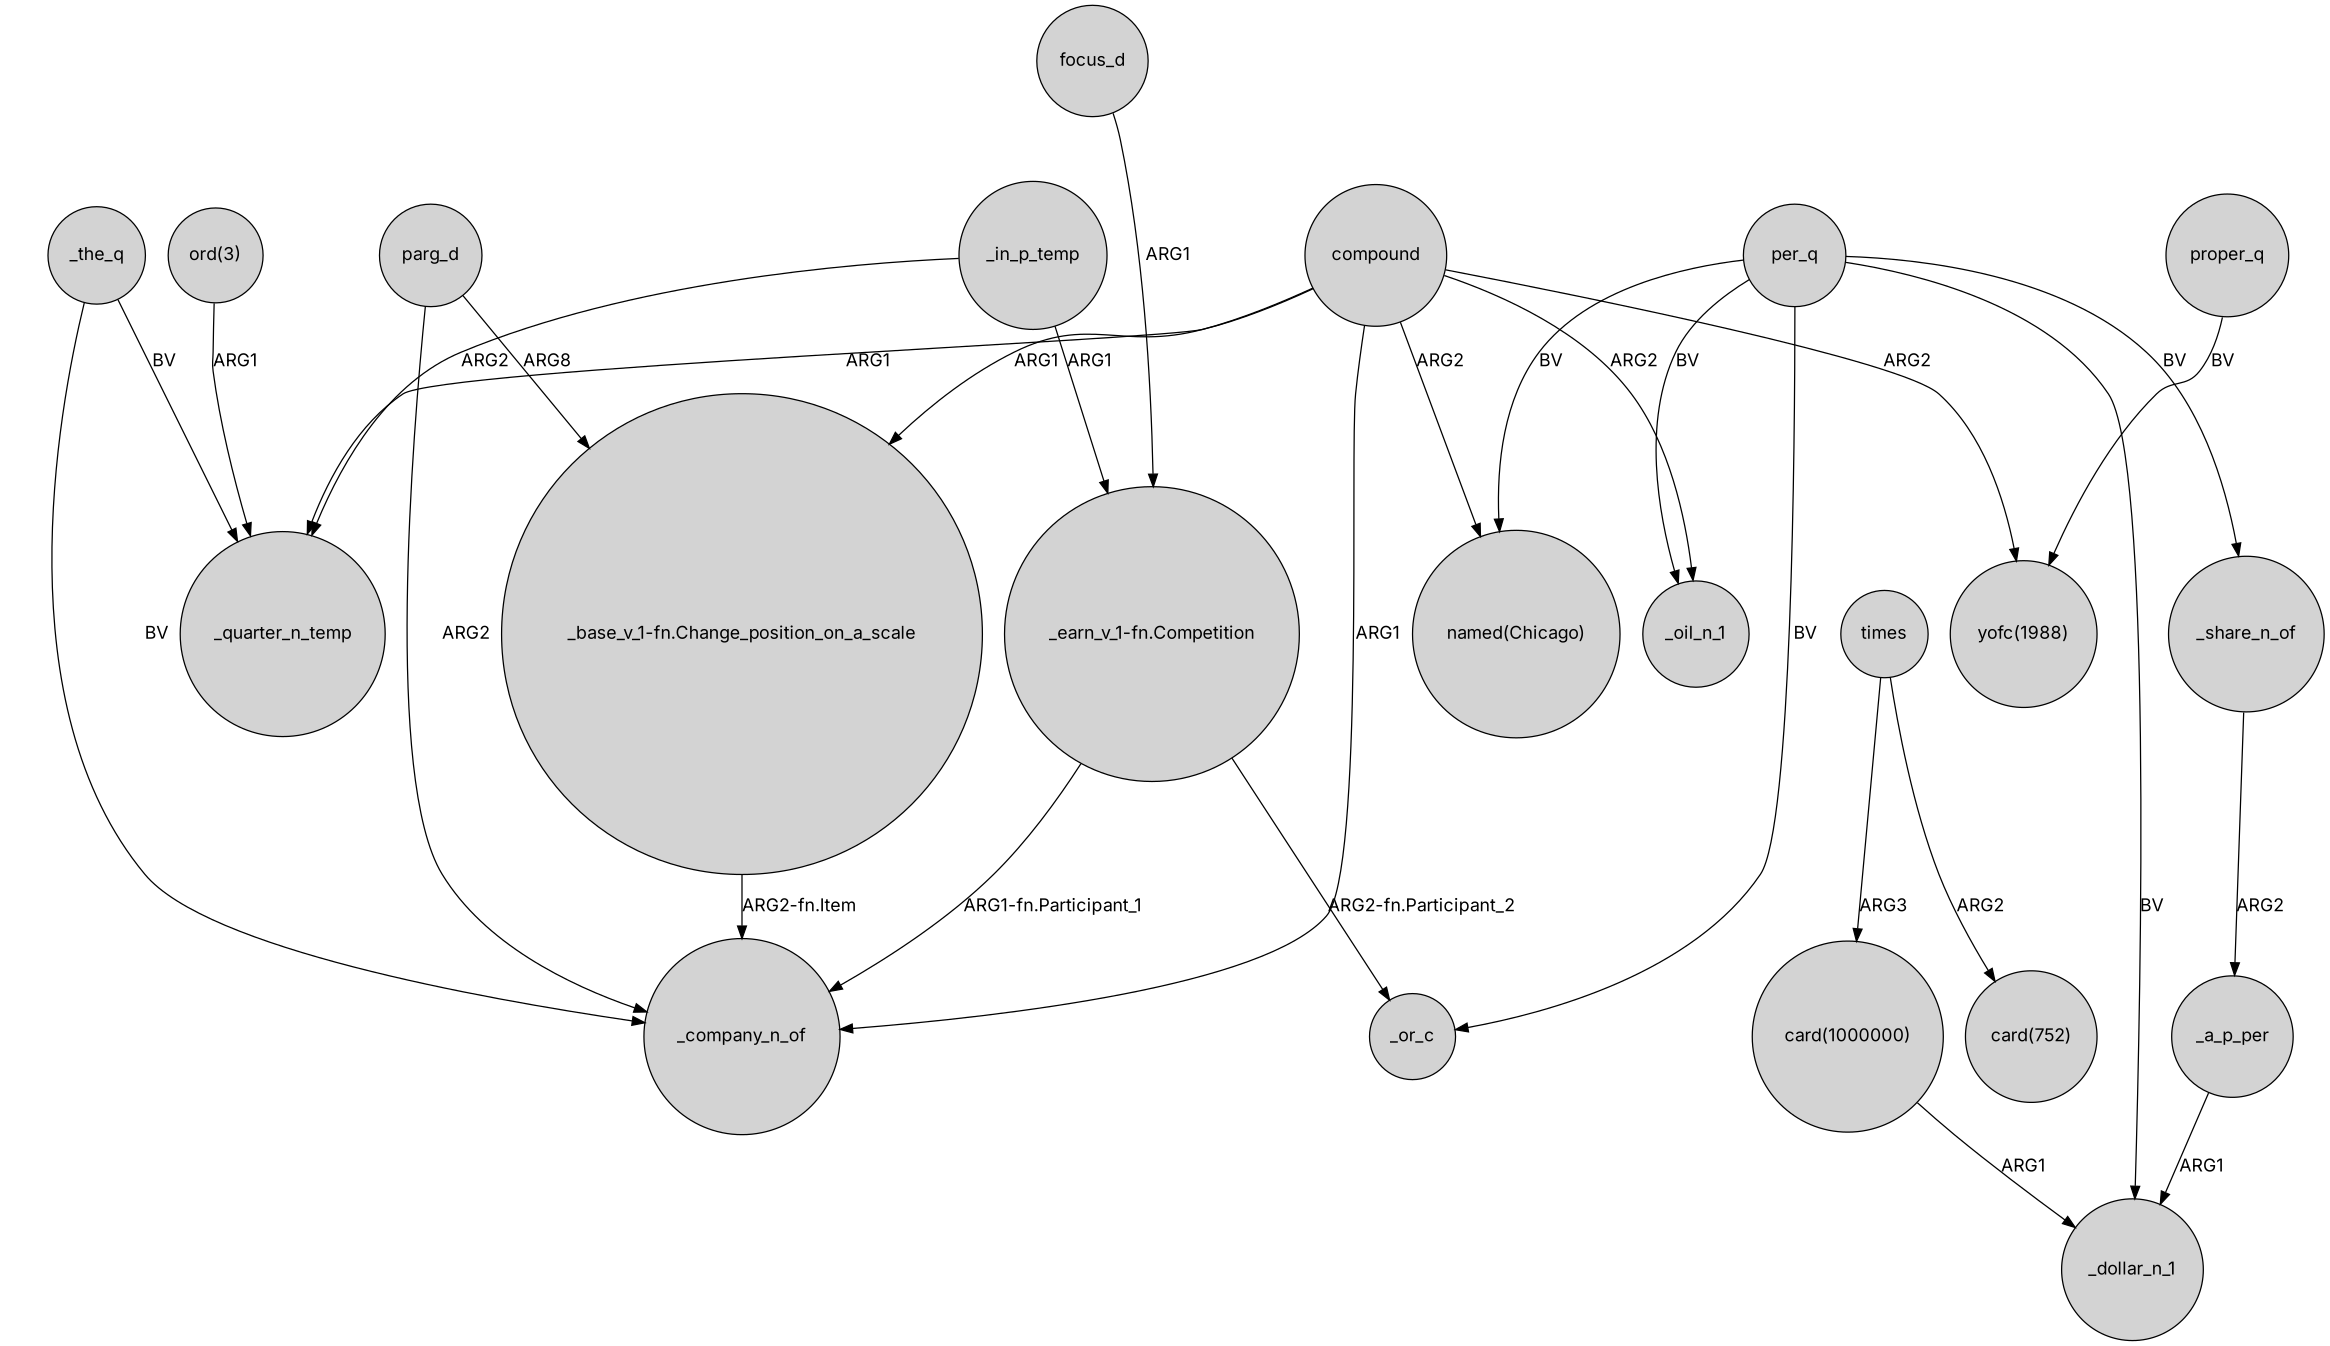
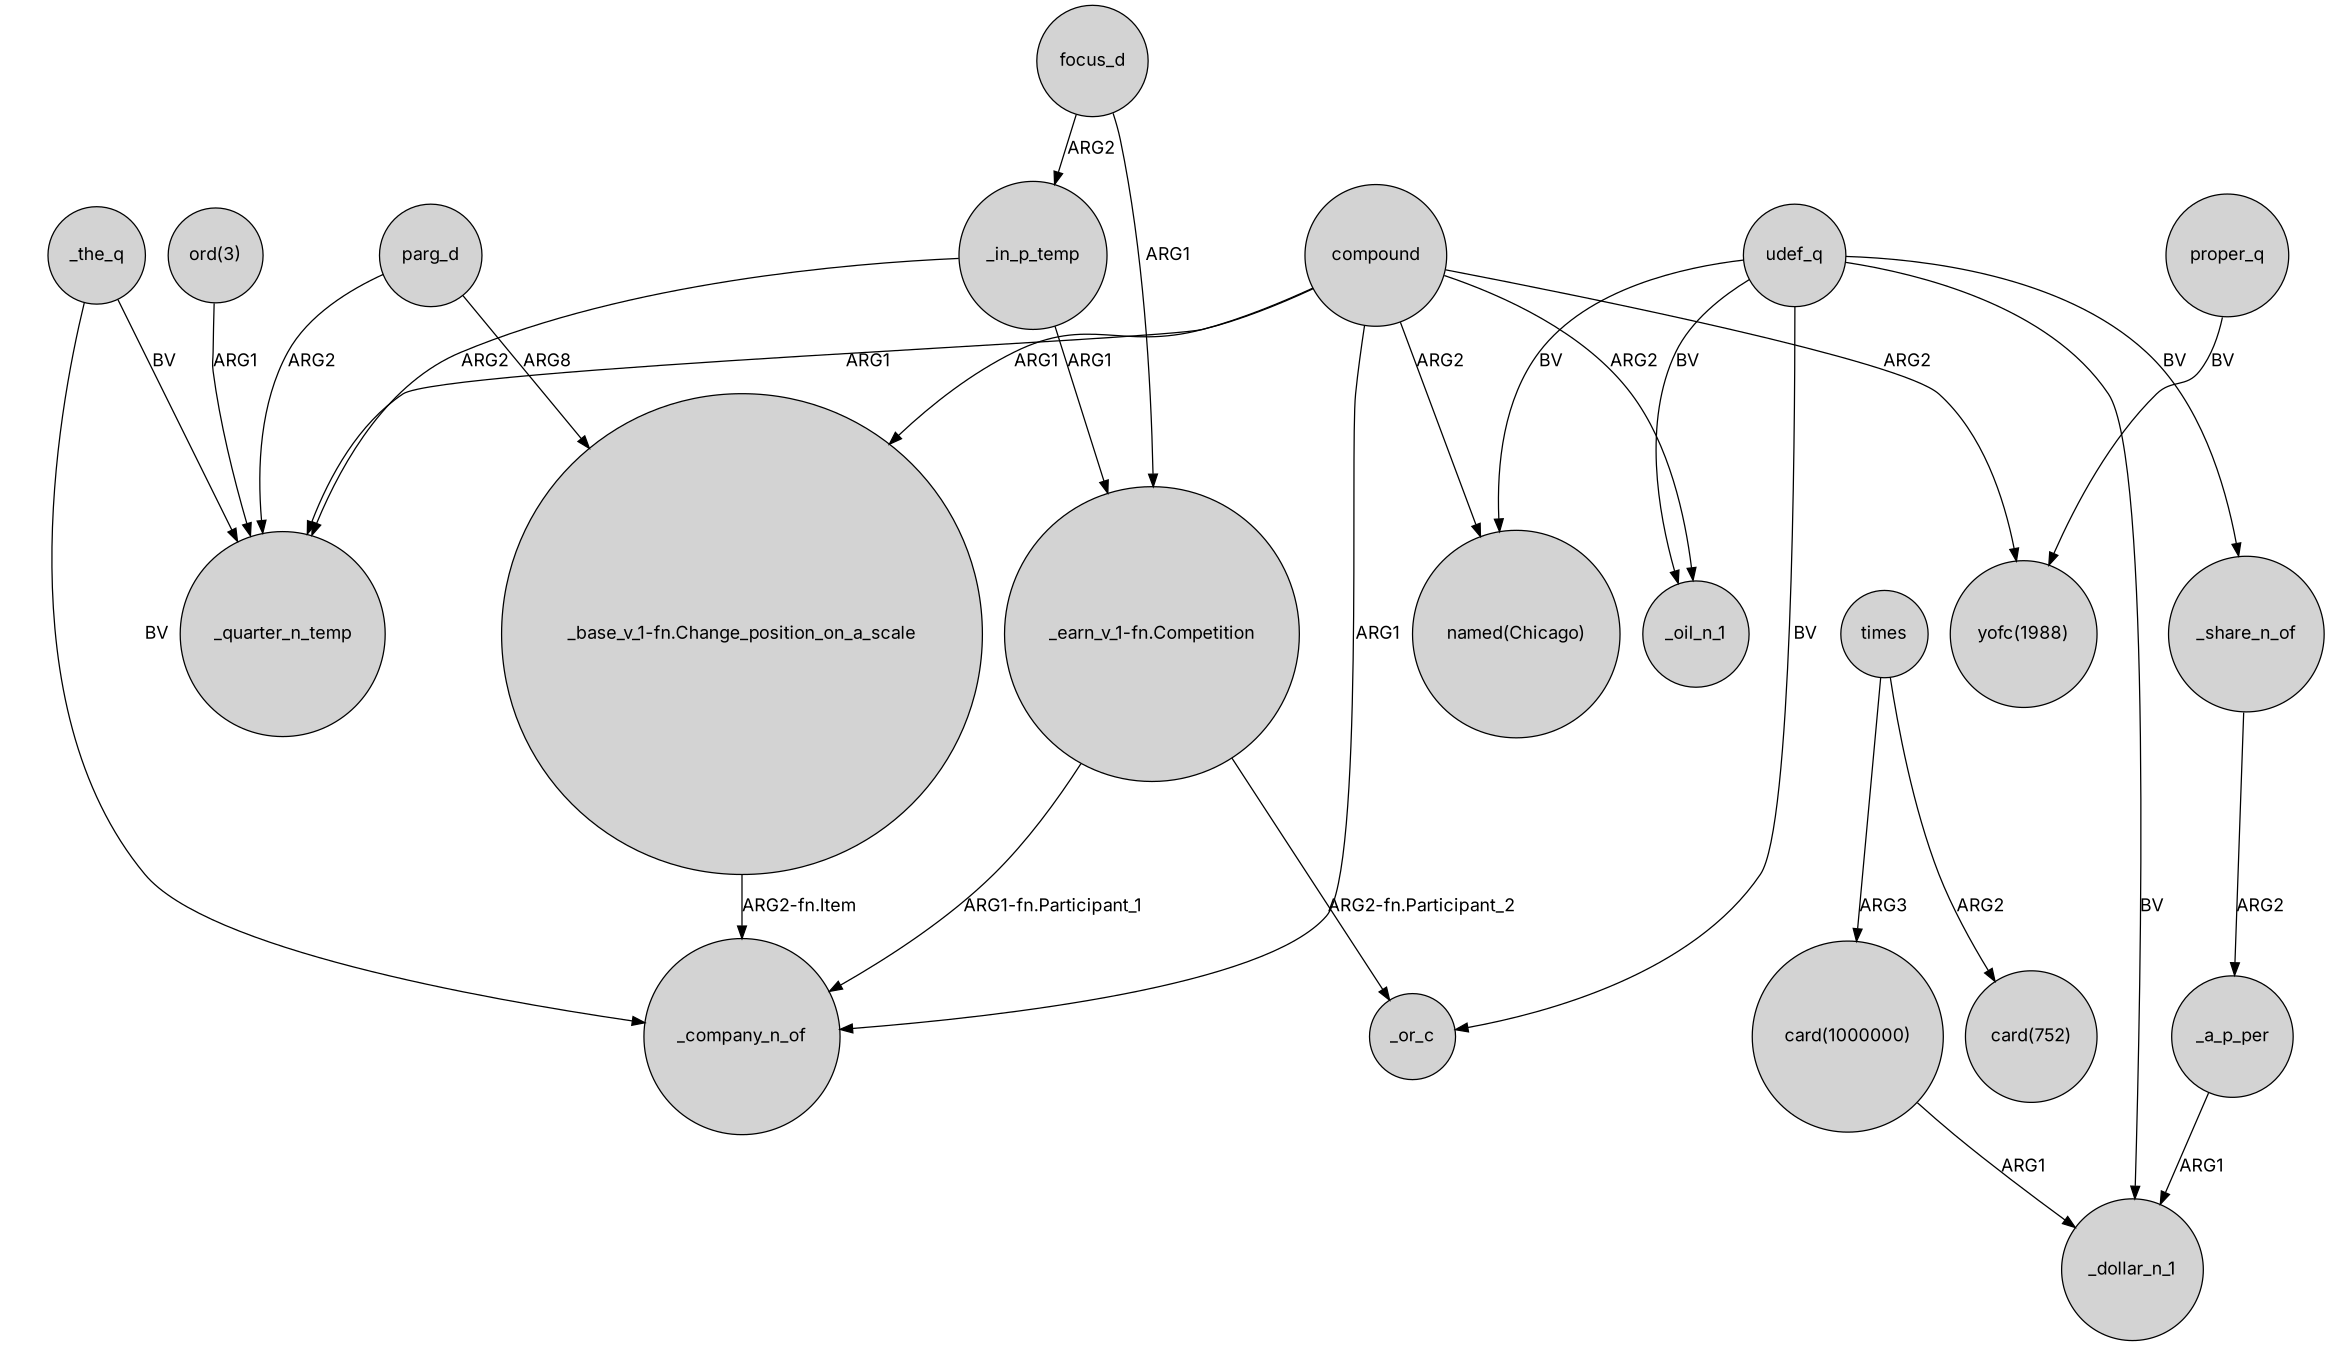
  digraph {
    fontname=Inter
    node [fontname=Inter shape=circle style=filled]
    edge [fontname=Inter]
    _in_p_temp
    _quarter_n_temp
    "_earn_v_1-fn.Competition"
    _company_n_of
    _or_c
    n6 [label="card(752)"]
    times
    "card(1000000)"
    _dollar_n_1
    "ord(3)"
    parg_d
    "_base_v_1-fn.Change_position_on_a_scale"
    compound
    _oil_n_1
    "yofc(1988)"
    "named(Chicago)"
-   udef_q [label=per_q]
+   udef_q
    _share_n_of
    _a_p_per
    _the_q
    focus_d
    proper_q
    _in_p_temp -> _quarter_n_temp [label=ARG2]
    _in_p_temp -> "_earn_v_1-fn.Competition" [label=ARG1]
    "_earn_v_1-fn.Competition" -> _company_n_of [label="ARG1-fn.Participant_1"]
    "_earn_v_1-fn.Competition" -> _or_c [label="ARG2-fn.Participant_2"]
    times -> n6 [label=ARG2]
    times -> "card(1000000)" [label=ARG3]
    "card(1000000)" -> _dollar_n_1 [label=ARG1]
    "ord(3)" -> _quarter_n_temp [label=ARG1]
-   parg_d -> _company_n_of [label=ARG2]
+   parg_d -> _quarter_n_temp [label=ARG2]
    parg_d -> "_base_v_1-fn.Change_position_on_a_scale" [label=ARG8]
    "_base_v_1-fn.Change_position_on_a_scale" -> _company_n_of [label="ARG2-fn.Item"]
    compound -> _quarter_n_temp [label=ARG1]
    compound -> _company_n_of [label=ARG1]
    compound -> "_base_v_1-fn.Change_position_on_a_scale" [label=ARG1]
    compound -> _oil_n_1 [label=ARG2]
    compound -> "yofc(1988)" [label=ARG2]
    compound -> "named(Chicago)" [label=ARG2]
    udef_q -> _or_c [label=BV]
    udef_q -> _dollar_n_1 [label=BV]
    udef_q -> _oil_n_1 [label=BV]
    udef_q -> "named(Chicago)" [label=BV]
    udef_q -> _share_n_of [label=BV]
    _share_n_of -> _a_p_per [label=ARG2]
    _a_p_per -> _dollar_n_1 [label=ARG1]
    _the_q -> _quarter_n_temp [label=BV]
    _the_q -> _company_n_of [label=BV]
+   focus_d -> _in_p_temp [label=ARG2]
    focus_d -> "_earn_v_1-fn.Competition" [label=ARG1]
    proper_q -> "yofc(1988)" [label=BV]
  }
